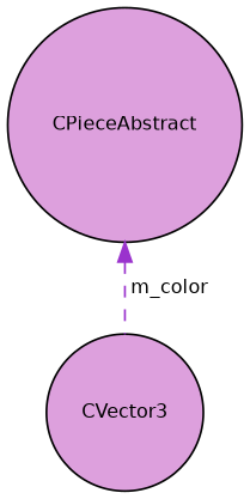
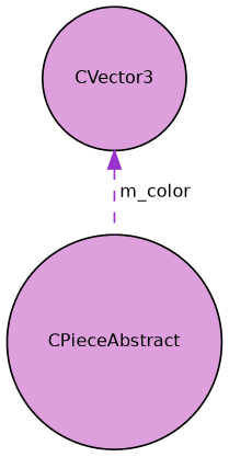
  digraph {
    node [color=black fillcolor=plum fontname=Helvetica fontsize=10 shape=circle style=filled]
    n1 [fontcolor=black height=0.2 label=CPieceAbstract width=0.4]
    n2 [height=0.2 label=CVector3 width=0.4]
-   n1 -> n2 [color=darkorchid3 dir=back fontname=Helvetica fontsize=10 label=" m_color" labelfontname=Helvetica labelfontsize=10 style=dashed]
+   n2 -> n1 [color=darkorchid3 dir=back fontname=Helvetica fontsize=10 label=" m_color" labelfontname=Helvetica labelfontsize=10 style=dashed]
  }
